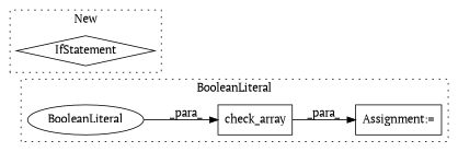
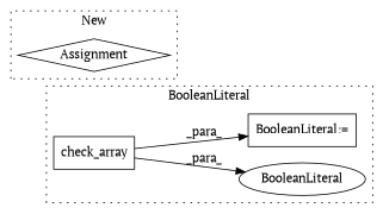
  digraph {
    fontname="PT Serif"
    rankdir=LR
    node [fontname="PT Serif" shape=box]
    edge [fontname="PT Serif"]
    n1 [a=32 l="12,1" label=check_array s="2039,2063"]
    n2 [a=9 l=4 label=BooleanLiteral s=2059 shape=ellipse]
-   n3 [a=7 l=1 label="Assignment:=" s=2038]
-   n4 [a=25 l="4,2" label=IfStatement s="1437,1464" shape=diamond]
+   n3 [a=7 l=1 label="BooleanLiteral:=" s=2038]
+   n4 [a=25 l="4,2" label=Assignment s="1437,1464" shape=diamond]
    subgraph cluster_1 {
      label=BooleanLiteral
      style=dotted
      n1
      n2
      n3
    }
    subgraph cluster_2 {
      label=New
      style=dotted
      n4
    }
    n1 -> n3 [label=_para_]
-   n2 -> n1 [label=_para_]
+   n1 -> n2 [label=_para_]
  }
